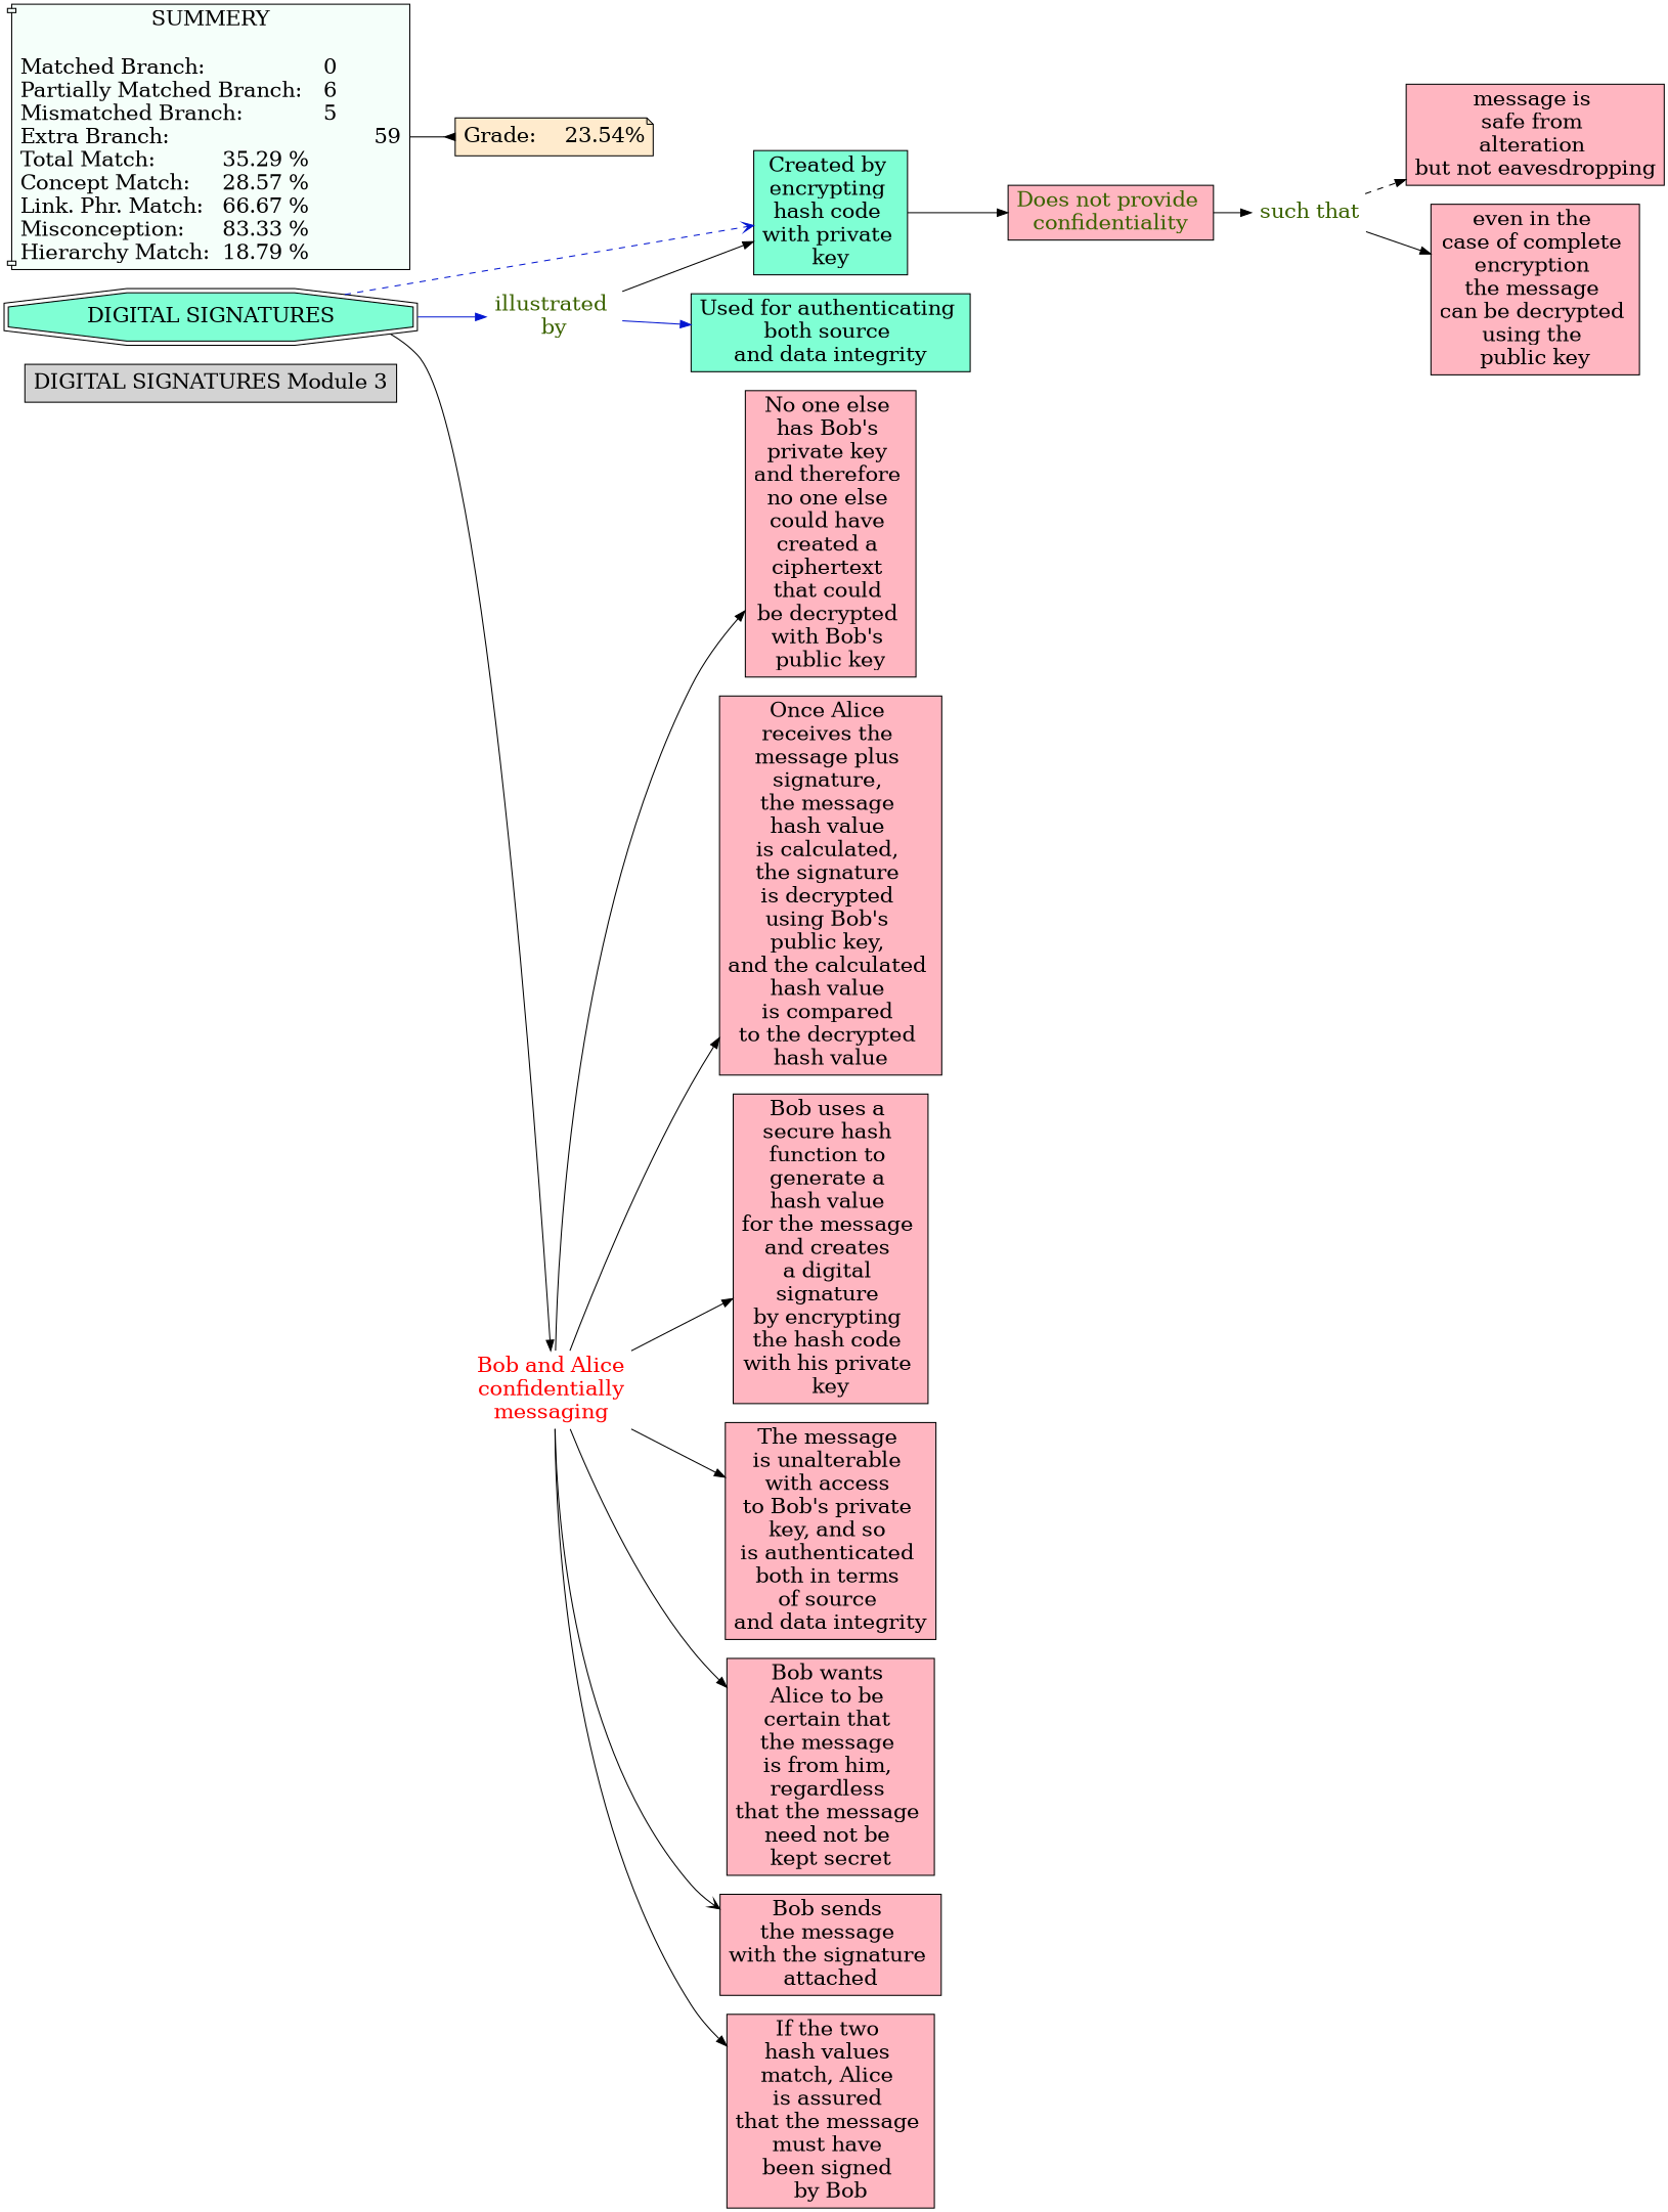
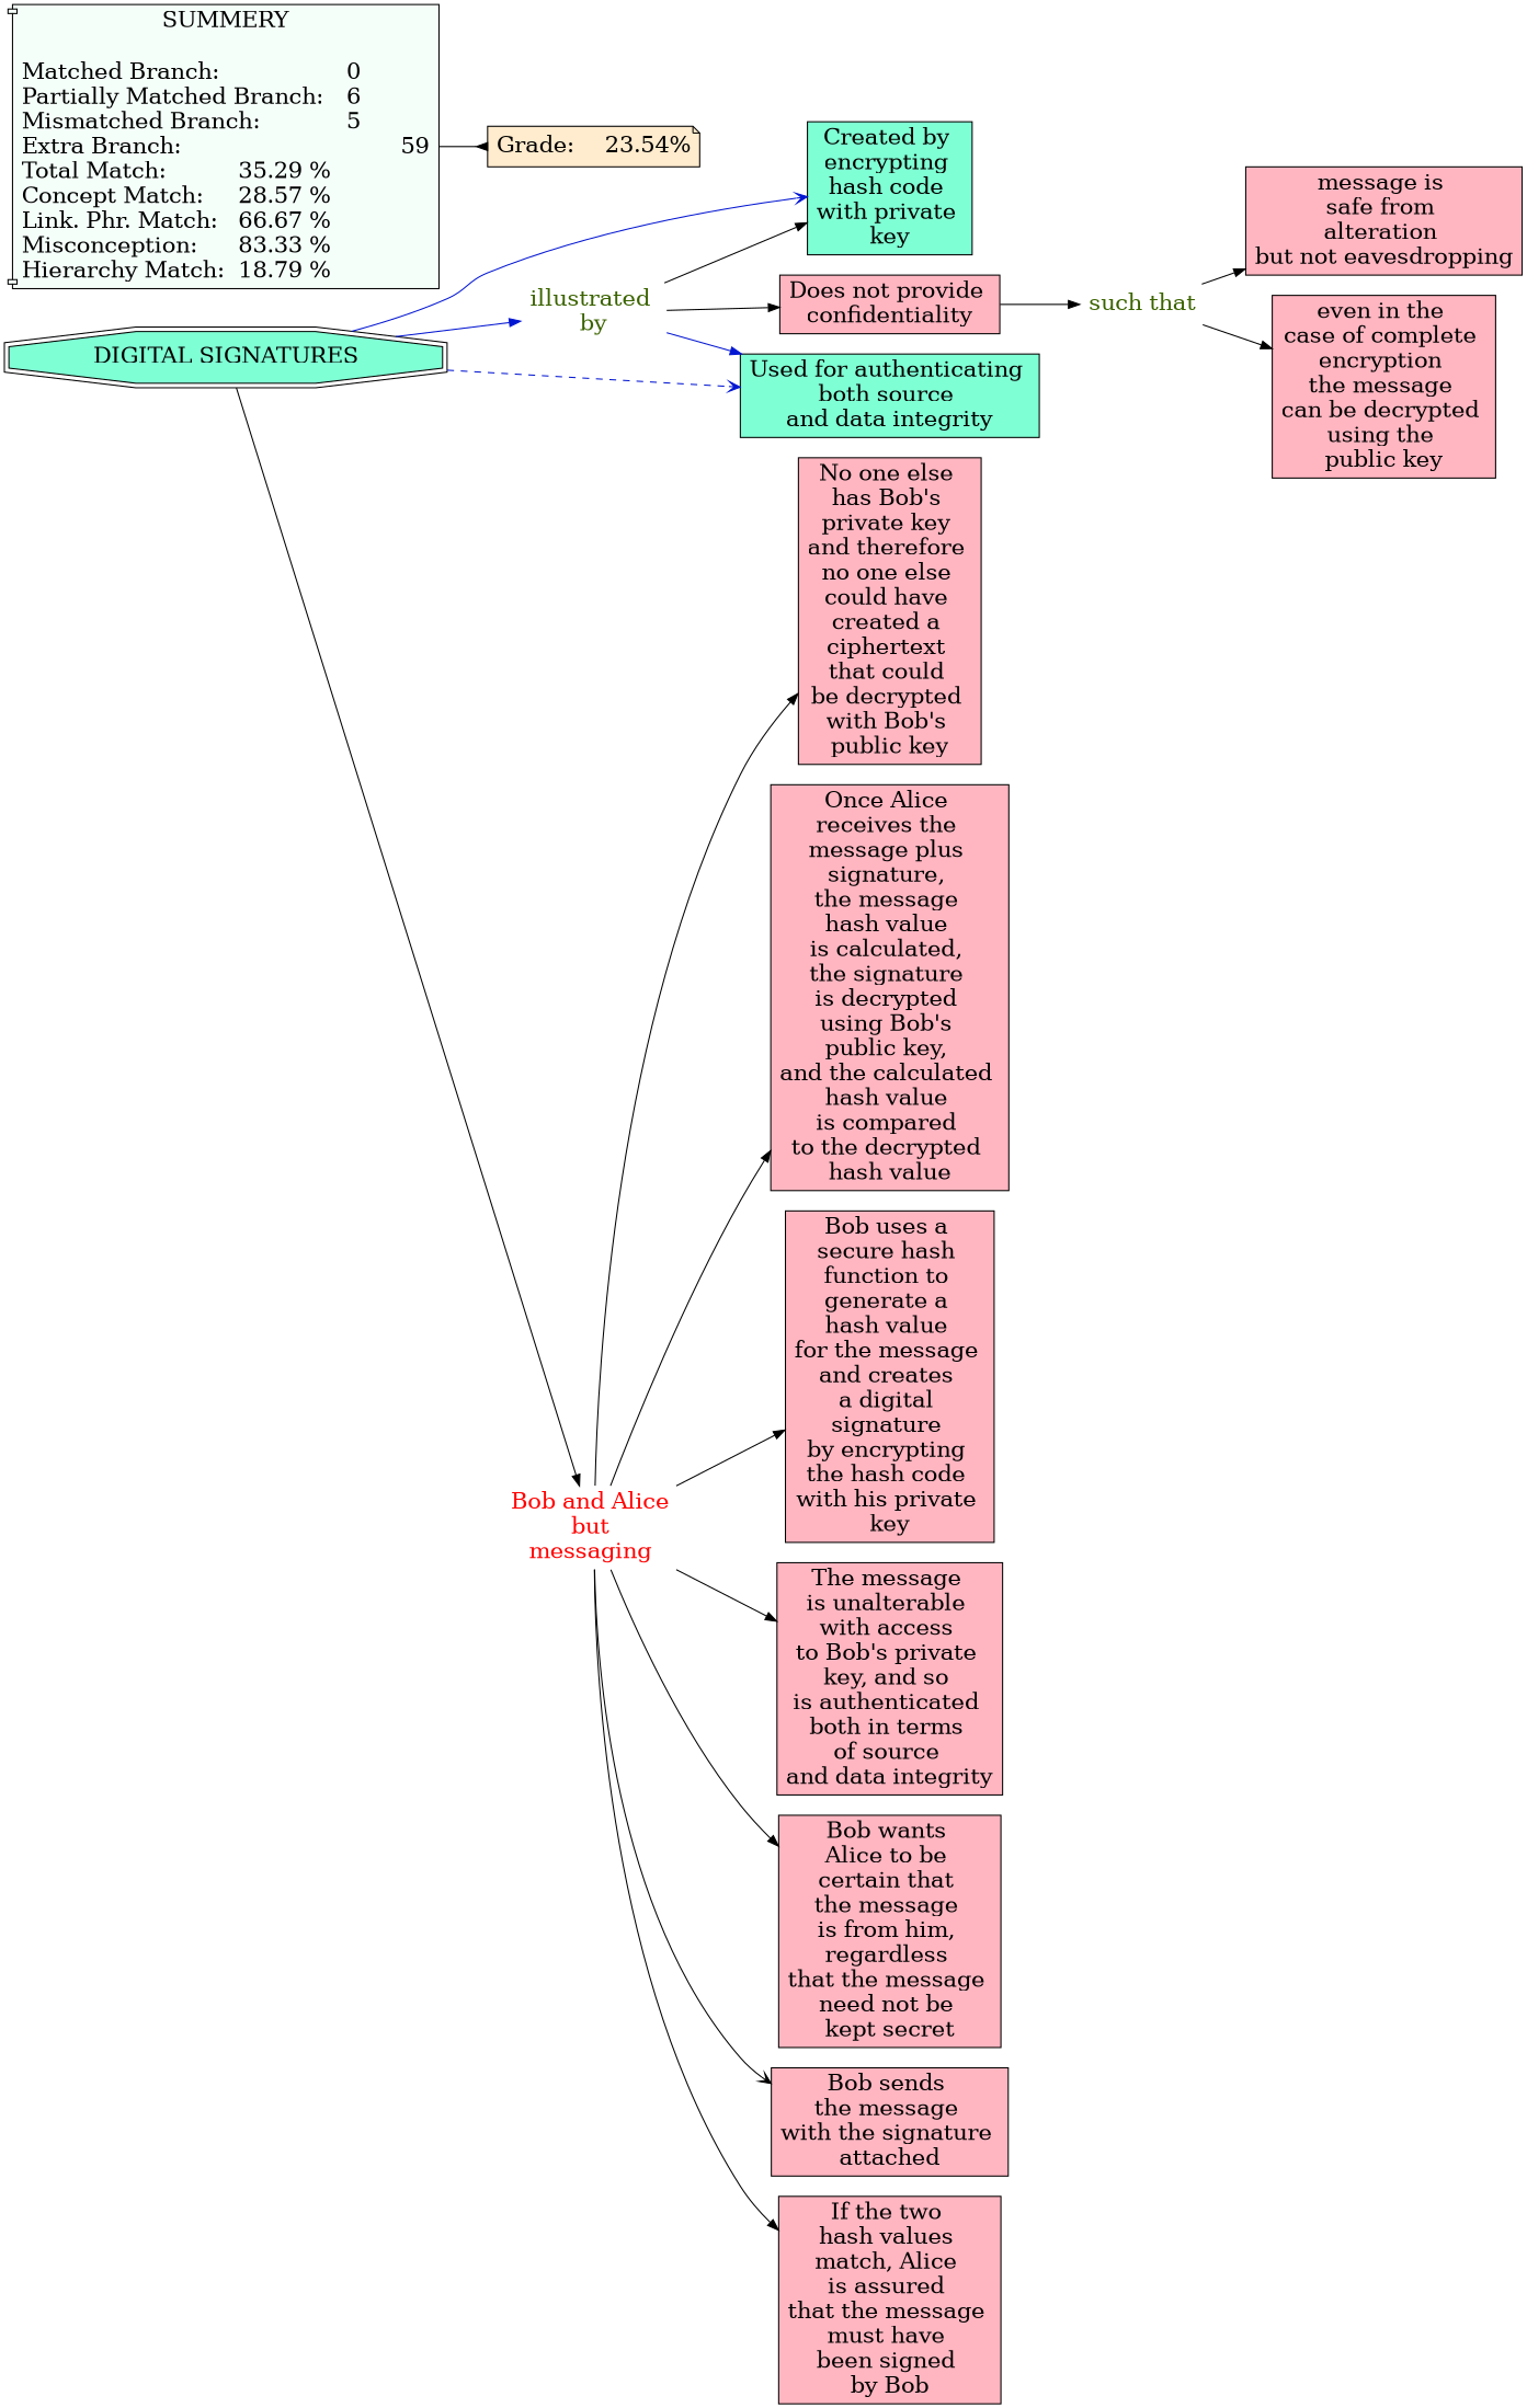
  digraph {
    rankdir=LR
    node [Gsplines=true fontsize=20 shape=rect style=filled fillcolor="#FFB6C1"]
    edge [constraint=true]
-   n1 [label="DIGITAL SIGNATURES Module 3" fillcolor=""]
    n2 [fontcolor="#3B6300" label="illustrated \nby" shape=none style="" fillcolor=""]
    n3 [fillcolor=aquamarine label="Created by \nencrypting \nhash code \nwith private \nkey"]
-   n4 [label="Does not provide \nconfidentiality" fontcolor="#3B6300"]
+   n4 [label="Does not provide \nconfidentiality"]
    n5 [fillcolor=aquamarine label="Used for authenticating \nboth source \nand data integrity\n"]
    n6 [fontcolor="#3B6300" label="such that" shape=none style="" fillcolor=""]
    n7 [label="message is \nsafe from \nalteration \nbut not eavesdropping\n"]
    n8 [label="even in the \ncase of complete \nencryption \nthe message \ncan be decrypted \nusing the \npublic key\n"]
-   n9 [fontcolor=red label="Bob and Alice \nconfidentially \nmessaging \n" shape=none style="" fillcolor=""]
+   n9 [fontcolor=red label="Bob and Alice \nbut \nmessaging \n" shape=none style="" fillcolor=""]
    n10 [label="No one else \nhas Bob's \nprivate key \nand therefore \nno one else \ncould have \ncreated a \nciphertext \nthat could \nbe decrypted \nwith Bob's \npublic key\n"]
    n11 [label="Once Alice \nreceives the \nmessage plus \nsignature, \nthe message \nhash value \nis calculated, \nthe signature \nis decrypted \nusing Bob's \npublic key, \nand the calculated \nhash value \nis compared \nto the decrypted \nhash value\n"]
    n12 [label="Bob uses a \nsecure hash \nfunction to \ngenerate a \nhash value \nfor the message \nand creates \na digital \nsignature \nby encrypting \nthe hash code \nwith his private \nkey"]
    n13 [label="The message \nis unalterable \nwith access \nto Bob's private \nkey, and so \nis authenticated \nboth in terms \nof source \nand data integrity\n"]
    n14 [label="Bob wants \nAlice to be \ncertain that \nthe message \nis from him, \nregardless \nthat the message \nneed not be \nkept secret\n"]
    n15 [label="Bob sends \nthe message \nwith the signature \nattached"]
    n16 [label="If the two \nhash values \nmatch, Alice \nis assured \nthat the message \nmust have \nbeen signed \nby Bob"]
    n17 [fillcolor=aquamarine label="DIGITAL SIGNATURES\n" shape=doubleoctagon]
    n18 [fillcolor="#F5FFFA" label="SUMMERY\n\nMatched Branch:			0\lPartially Matched Branch:	6\lMismatched Branch:		5\lExtra Branch:				59\lTotal Match:		35.29 %\lConcept Match:	28.57 %\lLink. Phr. Match:	66.67 %\lMisconception:	83.33 %\lHierarchy Match:	18.79 %\l" shape=component]
    n19 [fillcolor="#FFEBCD" label="Grade:	23.54%" shape=note]
    n2 -> n3
-   n3 -> n4
+   n2 -> n4
    n2 -> n5 [color="#0316D1"]
    n4 -> n6
-   n6 -> n7 [style=dashed]
+   n6 -> n7
    n6 -> n8
    n9 -> n10
    n9 -> n11
    n9 -> n12
    n9 -> n13
    n9 -> n14
    n9 -> n15 [arrowhead=open]
    n9 -> n16
    n17 -> n2 [color="#0316D1"]
-   n17 -> n3 [arrowhead=open color="#0316D1" style=dashed]
+   n17 -> n3 [arrowhead=open color="#0316D1" style=solid]
+   n17 -> n5 [arrowhead=open color="#0316D1" style=dashed]
    n17 -> n9
    n18 -> n19 [arrowhead=inv color=black]
  }
